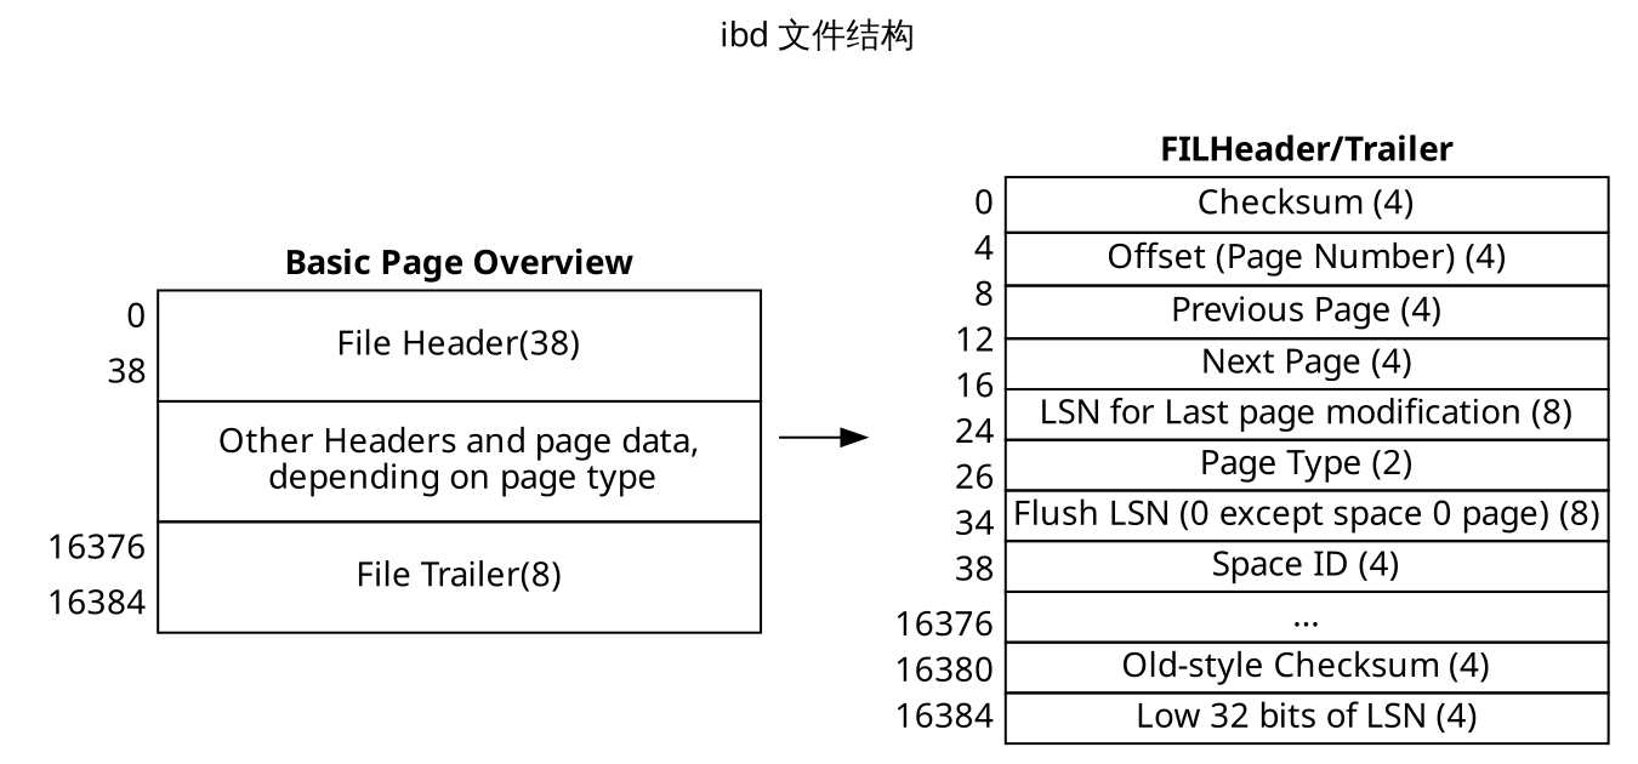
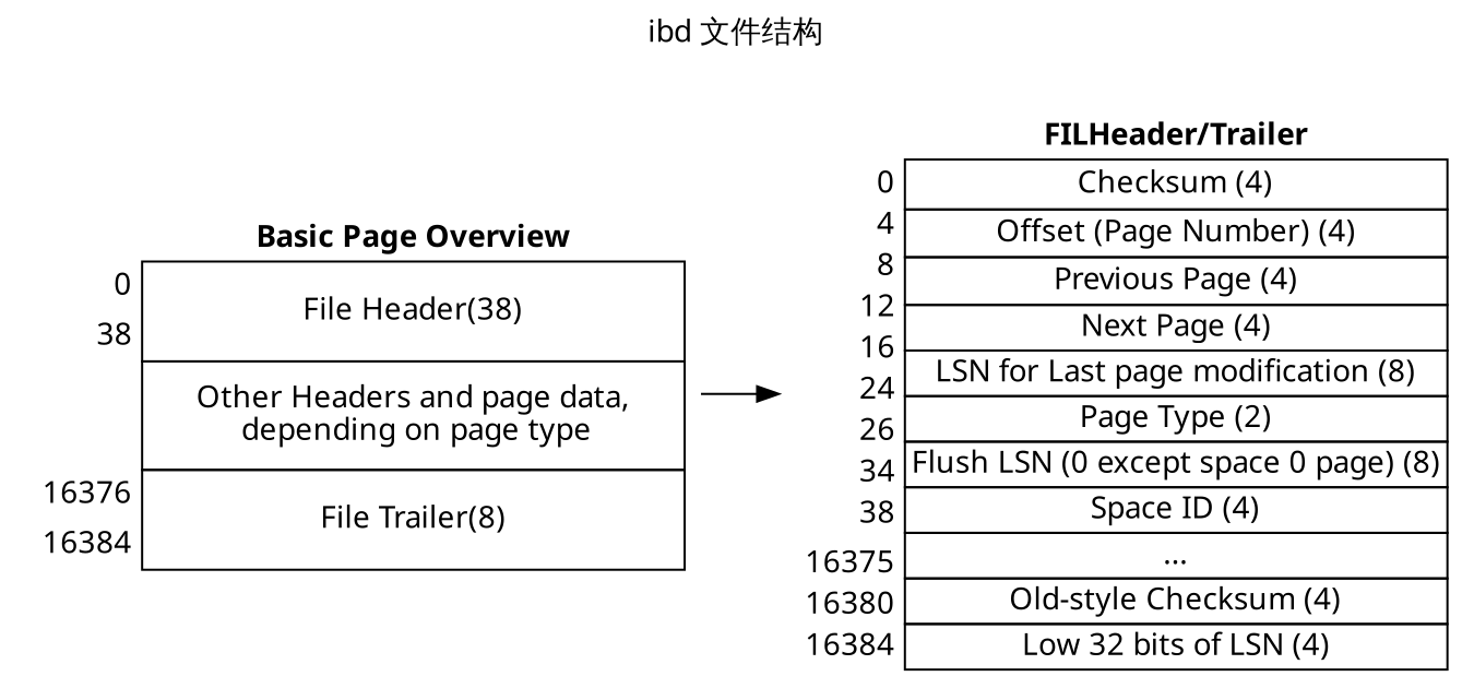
  digraph {
    fontname="Microsoft Yahei"
    label="ibd 文件结构"
    labelloc=t
    rankdir=LR
    node [fontname="Microsoft Yahei" shape=plaintext]
    n1 [label=<     <table border='0' cellborder='1' color='black' cellspacing='0'>         <tr>             <td width="10" border='0'></td>             <td width="250" border='0'><b>Basic Page Overview</b></td>         </tr>         <tr>             <td border='0'>                 <table border="0" color='black' cellspacing='0'>                     <tr><td align="right">0</td></tr>                     <tr><td></td></tr>                     <tr><td align="right">38</td></tr>                 </table>               </td>             <td>File Header(38)</td>         </tr>                 <tr>             <td border='0'>             </td>             <td colspan='1' height="50" port="fbody">Other Headers and page data,<br/> depending on page type</td>         </tr>         <tr>             <td border='0'>                 <table border="0" color='black' cellspacing='0'>                     <tr><td align="right">16376</td></tr>                     <tr><td></td></tr>                     <tr><td align="right">16384</td></tr>                 </table>               </td>             <td>File Trailer(8)</td>         </tr>     </table>     >]
-   n2 [label=<     <table  border='0' cellborder='1' color='black' cellspacing='0'> <tr>             <td width="10" border='0'></td>             <td width="250" border='0'><b>FILHeader/Trailer</b></td>         </tr>         <tr>             <td border='0' rowspan='30'>                 <table border="0" color='black' cellspacing='0'>                     <tr><td align="right">0</td></tr>                     <tr><td align="right">4</td></tr>                     <tr><td align="right">8</td></tr>                     <tr><td align="right">12</td></tr>                     <tr><td align="right">16</td></tr>                     <tr><td align="right">24</td></tr>                     <tr><td align="right">26</td></tr>                     <tr><td align="right">34</td></tr>                     <tr><td align="right">38</td></tr>                     <tr><td align="right"></td></tr>                     <tr><td align="right">16376</td></tr>                     <tr><td align="right">16380</td></tr>                     <tr><td align="right">16384</td></tr>                 </table>               </td>             <td>Checksum (4)</td>         </tr>         <tr>             <td>Offset (Page Number) (4)</td>         </tr>         <tr>             <td>Previous Page (4)</td>         </tr>         <tr>             <td>Next Page (4)</td>         </tr>         <tr>             <td>LSN for Last page modification (8)</td>         </tr>         <tr>             <td>Page Type (2)</td>         </tr>         <tr>             <td>Flush LSN (0 except space 0 page) (8)</td>         </tr>         <tr>             <td>Space ID (4)</td>         </tr>         <tr rowspan='5'>             <td >...</td>         </tr>         <tr>             <td>Old-style Checksum (4)</td>         </tr>         <tr>             <td>Low 32 bits of LSN (4)</td>         </tr>     </table>     >]
+   n2 [label=<     <table  border='0' cellborder='1' color='black' cellspacing='0'> <tr>             <td width="10" border='0'></td>             <td width="250" border='0'><b>FILHeader/Trailer</b></td>         </tr>         <tr>             <td border='0' rowspan='30'>                 <table border="0" color='black' cellspacing='0'>                     <tr><td align="right">0</td></tr>                     <tr><td align="right">4</td></tr>                     <tr><td align="right">8</td></tr>                     <tr><td align="right">12</td></tr>                     <tr><td align="right">16</td></tr>                     <tr><td align="right">24</td></tr>                     <tr><td align="right">26</td></tr>                     <tr><td align="right">34</td></tr>                     <tr><td align="right">38</td></tr>                     <tr><td align="right"></td></tr>                     <tr><td align="right">16375</td></tr>                     <tr><td align="right">16380</td></tr>                     <tr><td align="right">16384</td></tr>                 </table>               </td>             <td>Checksum (4)</td>         </tr>         <tr>             <td>Offset (Page Number) (4)</td>         </tr>         <tr>             <td>Previous Page (4)</td>         </tr>         <tr>             <td>Next Page (4)</td>         </tr>         <tr>             <td>LSN for Last page modification (8)</td>         </tr>         <tr>             <td>Page Type (2)</td>         </tr>         <tr>             <td>Flush LSN (0 except space 0 page) (8)</td>         </tr>         <tr>             <td>Space ID (4)</td>         </tr>         <tr rowspan='5'>             <td >...</td>         </tr>         <tr>             <td>Old-style Checksum (4)</td>         </tr>         <tr>             <td>Low 32 bits of LSN (4)</td>         </tr>     </table>     >]
    n1 -> n2
  }
